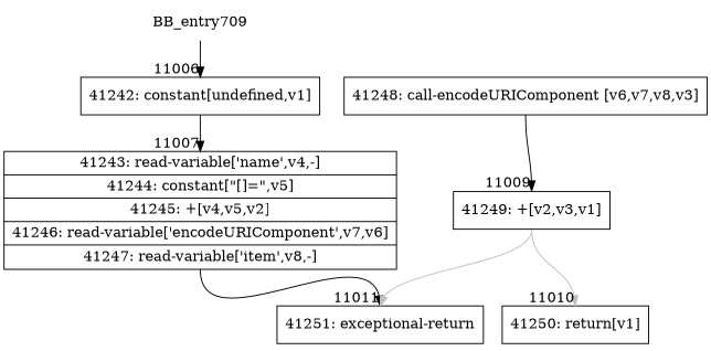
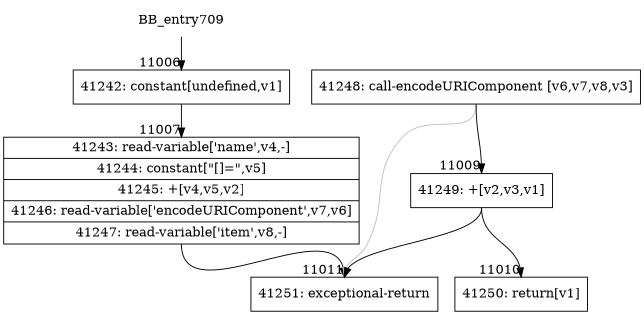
  digraph {
    rankdir=TD
    node [shape=record]
    edge [headport=n tailport=s]
    n1 [label=BB_entry709 shape=none]
    n2 [label="{41242: constant[undefined,v1]}"]
    n3 [label="{41243: read-variable['name',v4,-]|41244: constant[\"[]=\",v5]|41245: +[v4,v5,v2]|41246: read-variable['encodeURIComponent',v7,v6]|41247: read-variable['item',v8,-]}"]
    n4 [label="{41251: exceptional-return}"]
    n5 [label="{41248: call-encodeURIComponent [v6,v7,v8,v3]}"]
    n6 [label="{41249: +[v2,v3,v1]}"]
    n7 [label="{41250: return[v1]}"]
    n1 -> n2 [headlabel="    11006"]
    n2 -> n3 [headlabel="      11007"]
    n3 -> n4 [color=black headlabel="      11011"]
+   n5 -> n4 [color=gray]
    n5 -> n6 [headlabel="      11009"]
-   n6 -> n4 [color=gray]
-   n6 -> n7 [headlabel="      11010" color=gray]
+   n6 -> n4 [color=black]
+   n6 -> n7 [headlabel="      11010"]
  }
